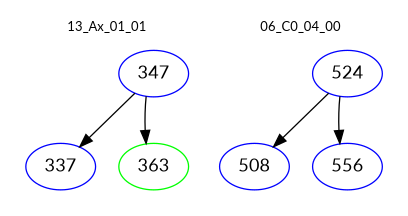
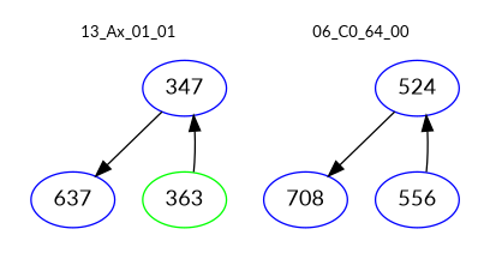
  digraph {
    fontname=Lato
    node [color=blue fontname=Lato]
    edge [color=black fontname=Lato]
    n1 [label=347]
-   n2 [label=337]
+   n2 [label=637]
    n3 [color=green label=363]
    n4 [label=524]
-   n5 [label=508]
+   n5 [label=708]
    n6 [label=556]
    subgraph cluster_1 {
      color=white
      fontsize=10
      label="13_Ax_01_01"
      n1
      n2
      n3
    }
    subgraph cluster_2 {
      color=white
      fontsize=10
-     label="06_C0_04_00"
+     label="06_C0_64_00"
      n4
      n5
      n6
    }
    n1 -> n2
-   n1 -> n3
+   n3 -> n1
    n4 -> n5
-   n4 -> n6
+   n6 -> n4
  }
